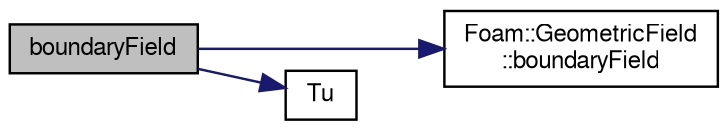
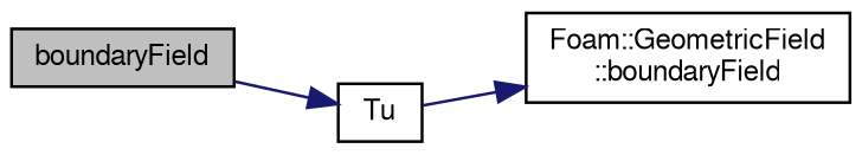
  digraph {
    rankdir=LR
    node [color=black fontname=FreeSans fontsize=10 shape=record]
    edge [color=midnightblue fontname=FreeSans fontsize=10 labelfontname=FreeSans labelfontsize=10 style=solid]
    n1 [fillcolor=grey75 fontcolor=black height=0.2 label=boundaryField style=filled width=0.4]
    n2 [height=0.2 label="Foam::GeometricField\l::boundaryField" width=0.4]
    n3 [height=0.2 label=Tu width=0.4]
-   n1 -> n2
+   n3 -> n2
    n1 -> n3
  }
